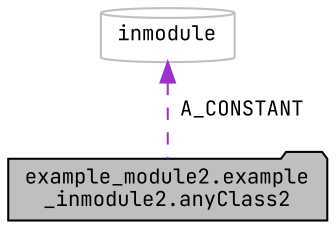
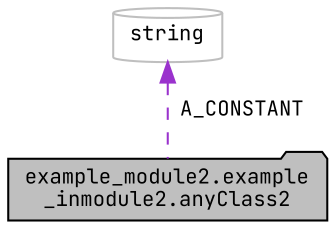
  digraph {
    fontname="JetBrains Mono"
    node [fontname="JetBrains Mono" fontsize=10 style=filled]
    n1 [color=black fillcolor=grey75 fontcolor=black height=0.2 label="example_module2.example\l_inmodule2.anyClass2" shape=folder width=0.4]
-   n2 [color=grey75 fillcolor=white height=0.2 label=inmodule shape=cylinder width=0.4]
+   n2 [color=grey75 fillcolor=white height=0.2 label=string shape=cylinder width=0.4]
    n2 -> n1 [color=darkorchid3 dir=back fontname="JetBrains Mono" fontsize=10 label=" A_CONSTANT" labelfontname=Helvetica labelfontsize=10 style=dashed]
  }
